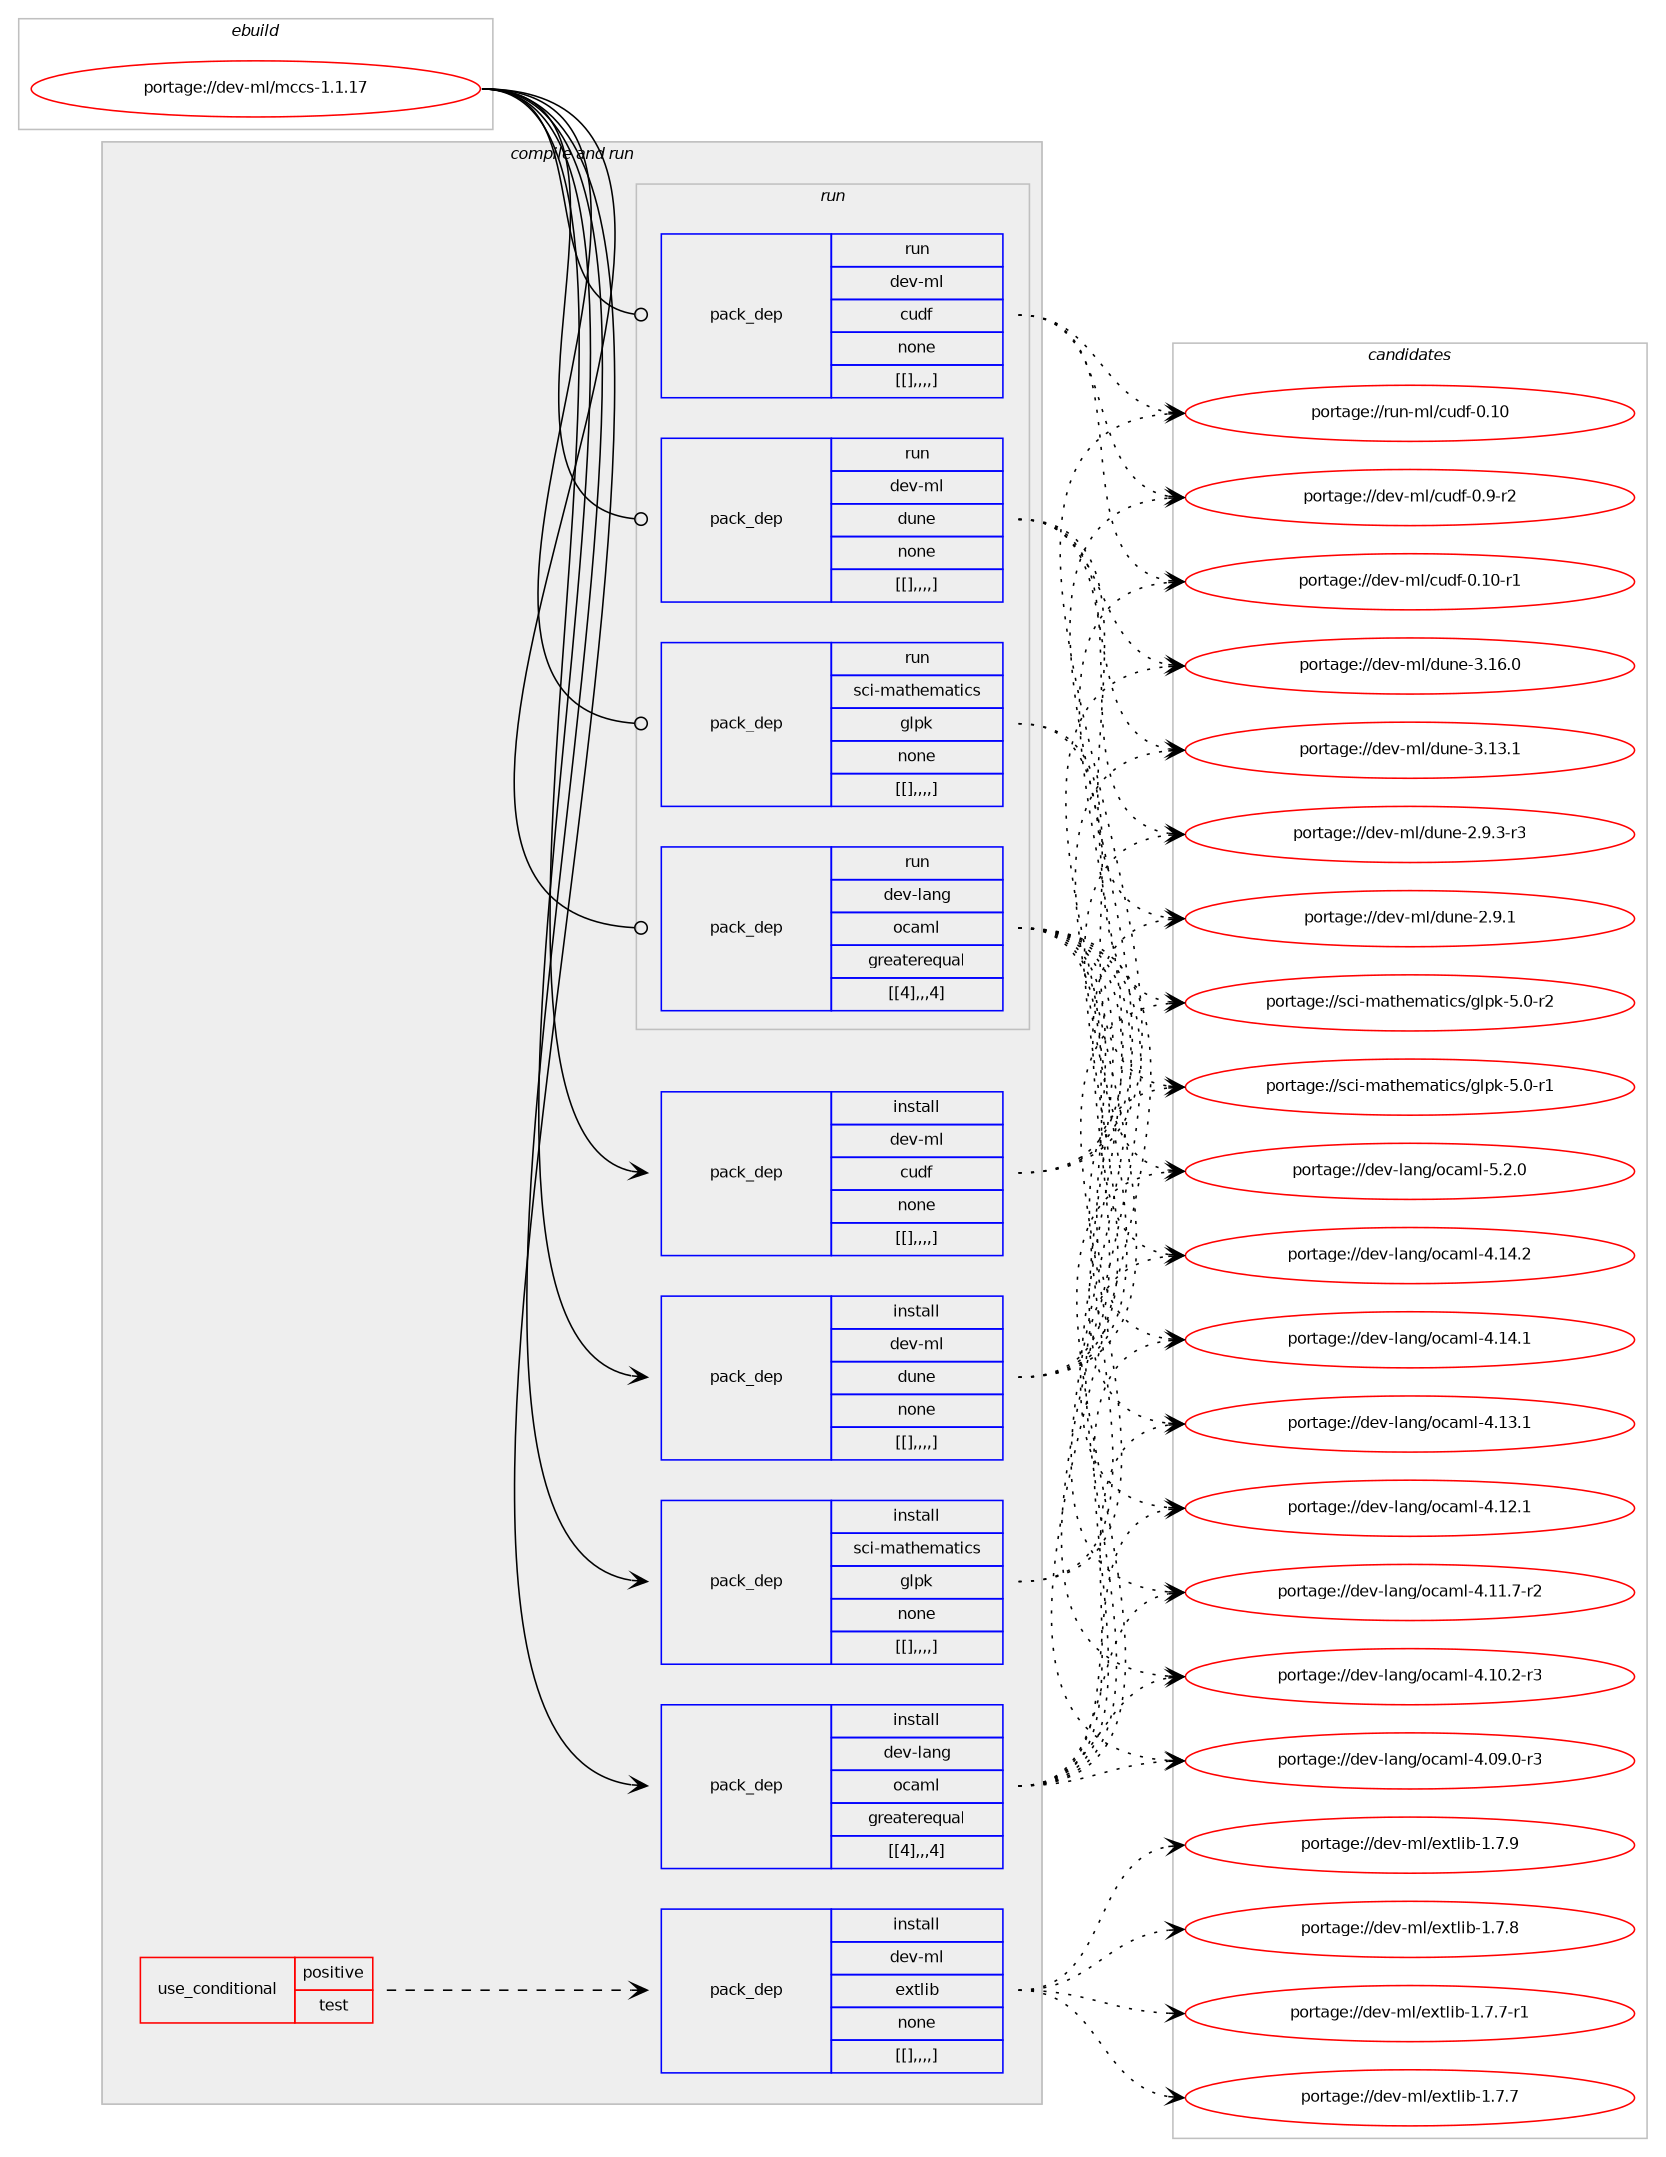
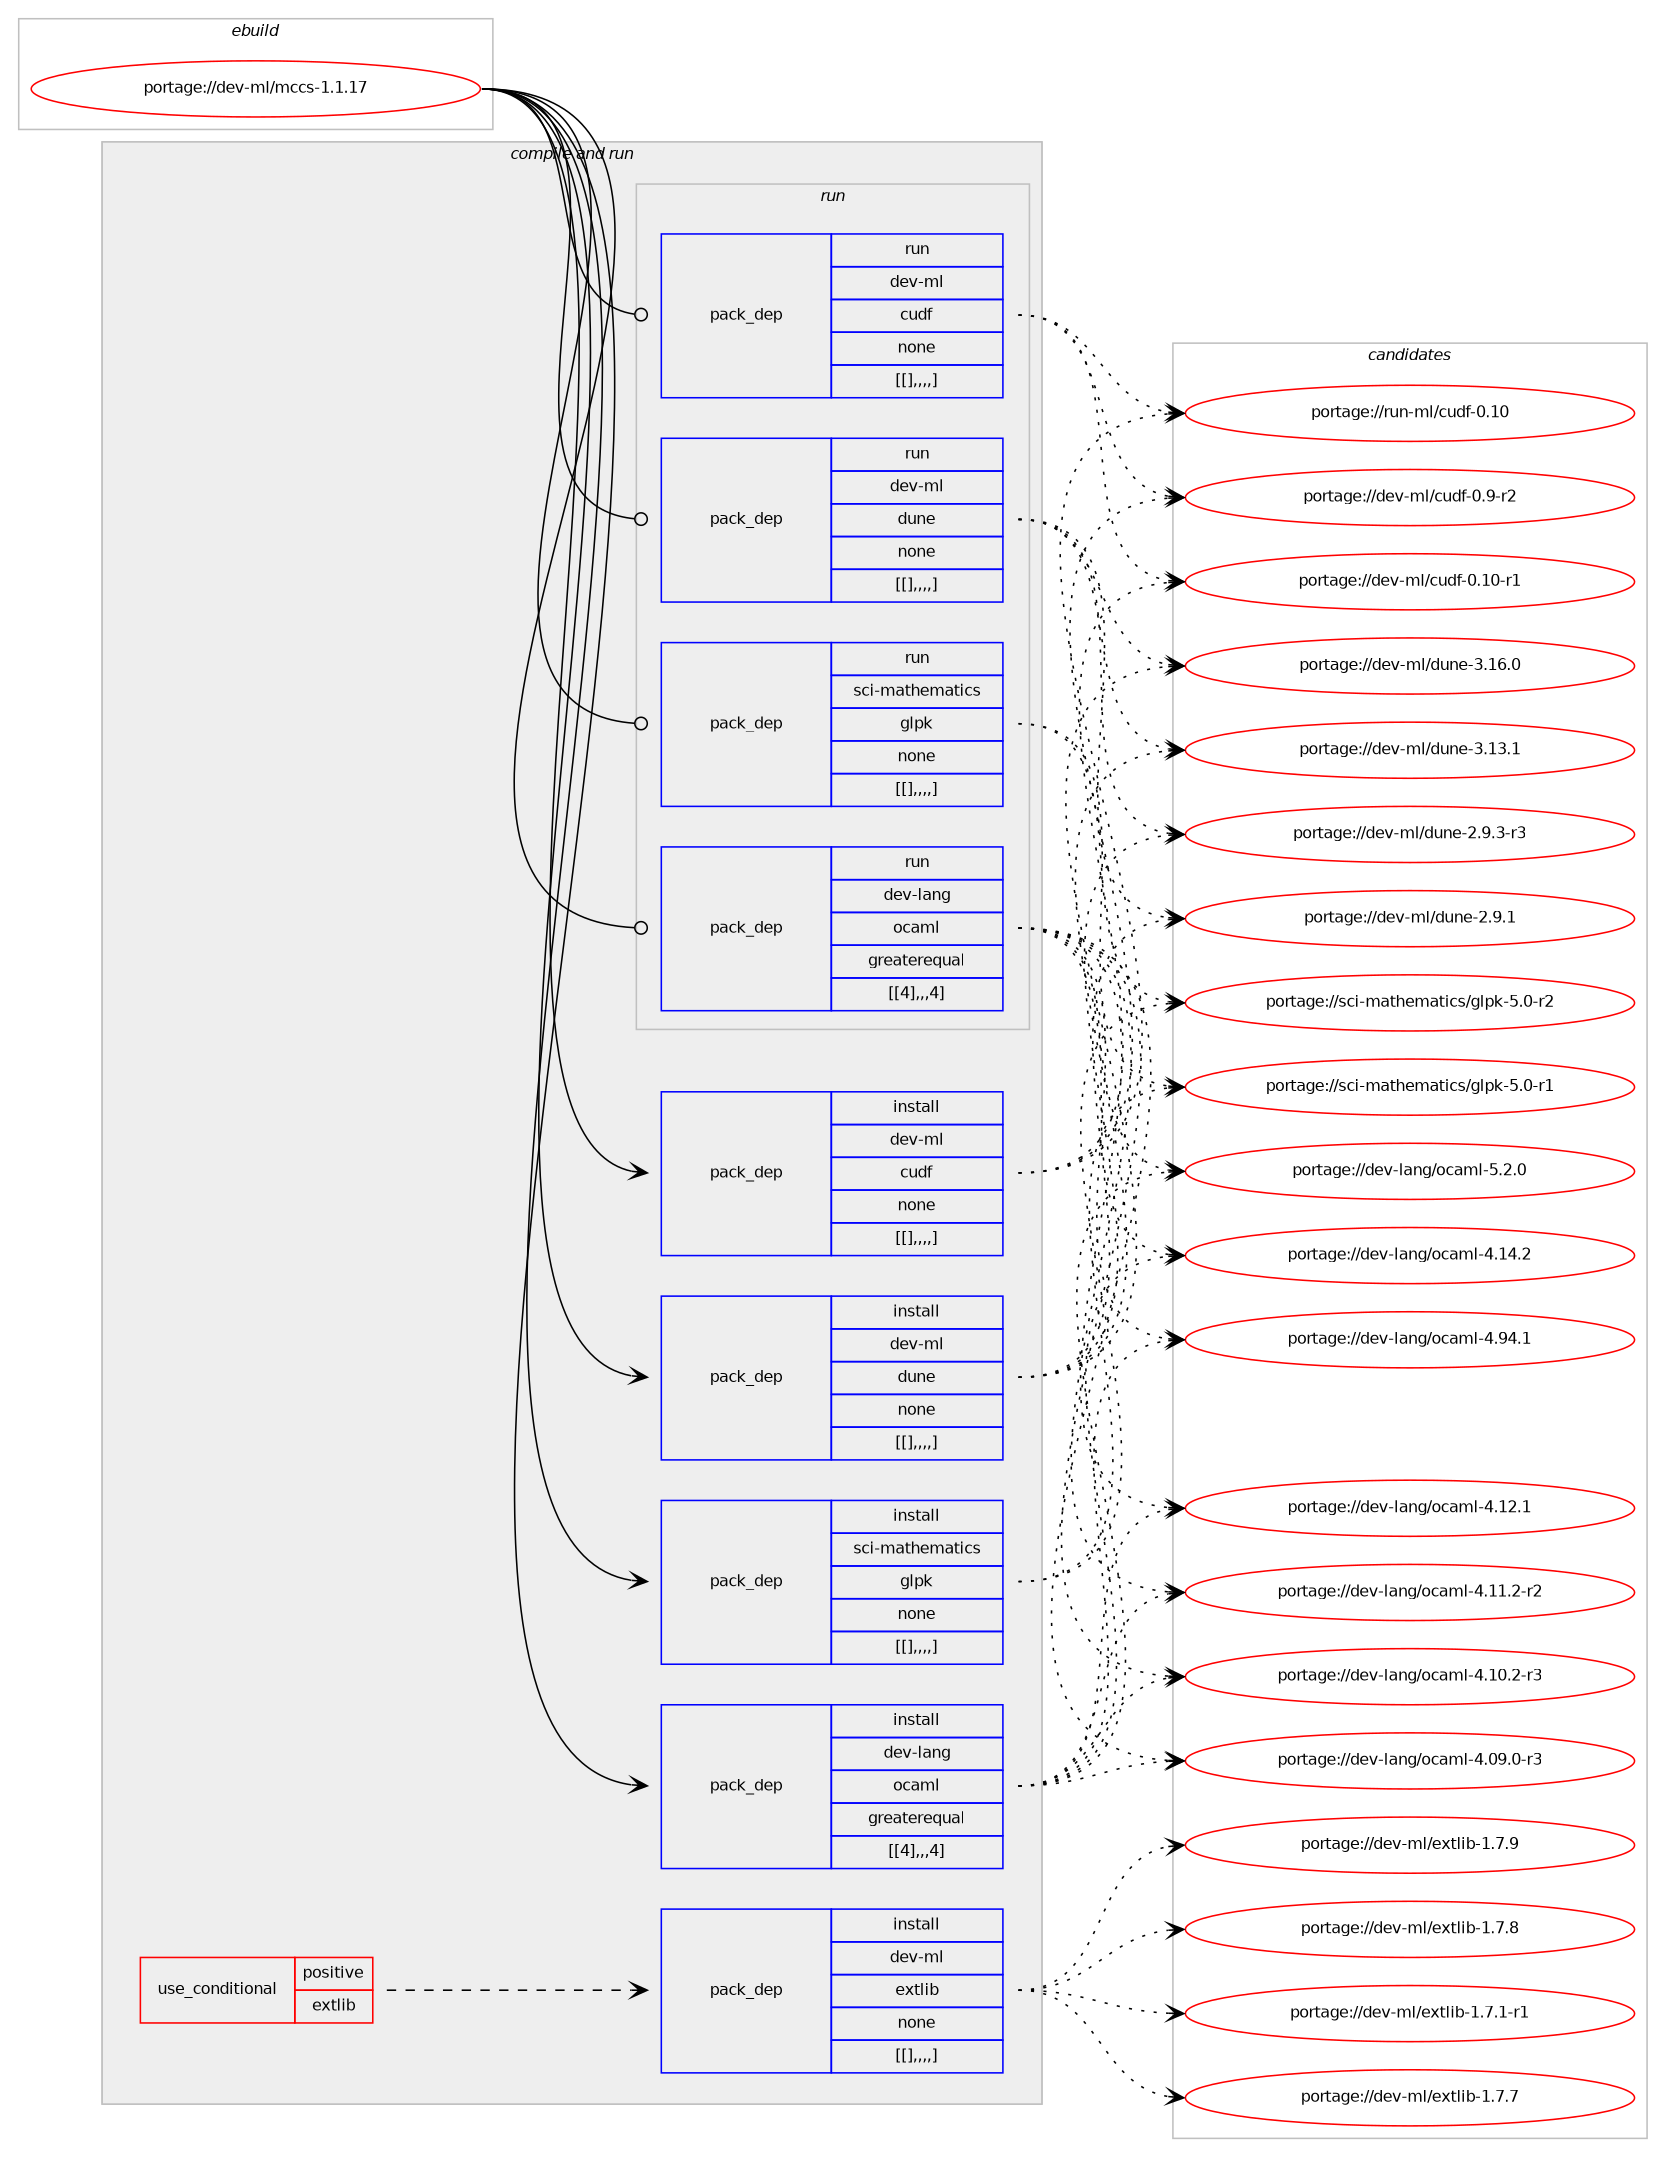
  digraph {
    compound=true
    concentrate=true
    fontname=Helvetica
    fontsize=10
    newrank=true
    rankdir=LR
    ranksep=1.5
    node [color=red fontname=Helvetica fontsize=10]
    edge [arrowhead=vee headport=w style=dotted tailport=e weight=100]
    n1 [label="portage://dev-ml/mccs-1.1.17" width=4]
    n2 [color=blue label=<<TABLE BORDER="0" CELLBORDER="1" CELLSPACING="0" CELLPADDING="4" WIDTH="220"><TR><TD ROWSPAN="6" CELLPADDING="30">pack_dep</TD></TR><TR><TD WIDTH="110">install</TD></TR><TR><TD>dev-ml</TD></TR><TR><TD>extlib</TD></TR><TR><TD>none</TD></TR><TR><TD>[[],,,,]</TD></TR></TABLE>> shape=none]
-   n3 [label=<<TABLE BORDER="0" CELLBORDER="1" CELLSPACING="0" CELLPADDING="4"><TR><TD ROWSPAN="3" CELLPADDING="10">use_conditional</TD></TR><TR><TD>positive</TD></TR><TR><TD>test</TD></TR></TABLE>> shape=none]
+   n3 [label=<<TABLE BORDER="0" CELLBORDER="1" CELLSPACING="0" CELLPADDING="4"><TR><TD ROWSPAN="3" CELLPADDING="10">use_conditional</TD></TR><TR><TD>positive</TD></TR><TR><TD>extlib</TD></TR></TABLE>> shape=none]
    n4 [color=blue label=<<TABLE BORDER="0" CELLBORDER="1" CELLSPACING="0" CELLPADDING="4" WIDTH="220"><TR><TD ROWSPAN="6" CELLPADDING="30">pack_dep</TD></TR><TR><TD WIDTH="110">install</TD></TR><TR><TD>dev-lang</TD></TR><TR><TD>ocaml</TD></TR><TR><TD>greaterequal</TD></TR><TR><TD>[[4],,,4]</TD></TR></TABLE>> shape=none]
    n5 [color=blue label=<<TABLE BORDER="0" CELLBORDER="1" CELLSPACING="0" CELLPADDING="4" WIDTH="220"><TR><TD ROWSPAN="6" CELLPADDING="30">pack_dep</TD></TR><TR><TD WIDTH="110">install</TD></TR><TR><TD>dev-ml</TD></TR><TR><TD>cudf</TD></TR><TR><TD>none</TD></TR><TR><TD>[[],,,,]</TD></TR></TABLE>> shape=none]
    n6 [color=blue label=<<TABLE BORDER="0" CELLBORDER="1" CELLSPACING="0" CELLPADDING="4" WIDTH="220"><TR><TD ROWSPAN="6" CELLPADDING="30">pack_dep</TD></TR><TR><TD WIDTH="110">install</TD></TR><TR><TD>dev-ml</TD></TR><TR><TD>dune</TD></TR><TR><TD>none</TD></TR><TR><TD>[[],,,,]</TD></TR></TABLE>> shape=none]
    n7 [color=blue label=<<TABLE BORDER="0" CELLBORDER="1" CELLSPACING="0" CELLPADDING="4" WIDTH="220"><TR><TD ROWSPAN="6" CELLPADDING="30">pack_dep</TD></TR><TR><TD WIDTH="110">install</TD></TR><TR><TD>sci-mathematics</TD></TR><TR><TD>glpk</TD></TR><TR><TD>none</TD></TR><TR><TD>[[],,,,]</TD></TR></TABLE>> shape=none]
    n8 [color=blue label=<<TABLE BORDER="0" CELLBORDER="1" CELLSPACING="0" CELLPADDING="4" WIDTH="220"><TR><TD ROWSPAN="6" CELLPADDING="30">pack_dep</TD></TR><TR><TD WIDTH="110">run</TD></TR><TR><TD>sci-mathematics</TD></TR><TR><TD>glpk</TD></TR><TR><TD>none</TD></TR><TR><TD>[[],,,,]</TD></TR></TABLE>> shape=none]
    n9 [color=blue label=<<TABLE BORDER="0" CELLBORDER="1" CELLSPACING="0" CELLPADDING="4" WIDTH="220"><TR><TD ROWSPAN="6" CELLPADDING="30">pack_dep</TD></TR><TR><TD WIDTH="110">run</TD></TR><TR><TD>dev-lang</TD></TR><TR><TD>ocaml</TD></TR><TR><TD>greaterequal</TD></TR><TR><TD>[[4],,,4]</TD></TR></TABLE>> shape=none]
    n10 [color=blue label=<<TABLE BORDER="0" CELLBORDER="1" CELLSPACING="0" CELLPADDING="4" WIDTH="220"><TR><TD ROWSPAN="6" CELLPADDING="30">pack_dep</TD></TR><TR><TD WIDTH="110">run</TD></TR><TR><TD>dev-ml</TD></TR><TR><TD>cudf</TD></TR><TR><TD>none</TD></TR><TR><TD>[[],,,,]</TD></TR></TABLE>> shape=none]
    n11 [color=blue label=<<TABLE BORDER="0" CELLBORDER="1" CELLSPACING="0" CELLPADDING="4" WIDTH="220"><TR><TD ROWSPAN="6" CELLPADDING="30">pack_dep</TD></TR><TR><TD WIDTH="110">run</TD></TR><TR><TD>dev-ml</TD></TR><TR><TD>dune</TD></TR><TR><TD>none</TD></TR><TR><TD>[[],,,,]</TD></TR></TABLE>> shape=none]
    n12 [label="portage://dev-ml/extlib-1.7.9" width=4]
    n13 [label="portage://dev-ml/extlib-1.7.8" width=4]
-   n14 [label="portage://dev-ml/extlib-1.7.7-r1" width=4]
+   n14 [label="portage://dev-ml/extlib-1.7.1-r1" width=4]
    n15 [label="portage://dev-ml/extlib-1.7.7" width=4]
    n16 [label="portage://dev-lang/ocaml-5.2.0" width=4]
    n17 [label="portage://dev-lang/ocaml-4.14.2" width=4]
-   n18 [label="portage://dev-lang/ocaml-4.14.1" width=4]
-   n19 [label="portage://dev-lang/ocaml-4.13.1" width=4]
+   n18 [label="portage://dev-lang/ocaml-4.94.1" width=4]
    n20 [label="portage://dev-lang/ocaml-4.12.1" width=4]
-   n21 [label="portage://dev-lang/ocaml-4.11.7-r2" width=4]
+   n21 [label="portage://dev-lang/ocaml-4.11.2-r2" width=4]
    n22 [label="portage://dev-lang/ocaml-4.10.2-r3" width=4]
    n23 [label="portage://dev-lang/ocaml-4.09.0-r3" width=4]
    n24 [label="portage://dev-ml/cudf-0.10-r1" width=4]
    n25 [label="portage://run-ml/cudf-0.10" width=4]
    n26 [label="portage://dev-ml/cudf-0.9-r2" width=4]
    n27 [label="portage://dev-ml/dune-3.16.0" width=4]
    n28 [label="portage://dev-ml/dune-3.13.1" width=4]
    n29 [label="portage://dev-ml/dune-2.9.3-r3" width=4]
    n30 [label="portage://dev-ml/dune-2.9.1" width=4]
    n31 [label="portage://sci-mathematics/glpk-5.0-r2" width=4]
    n32 [label="portage://sci-mathematics/glpk-5.0-r1" width=4]
    subgraph cluster_1 {
      color=gray
      label=<<i>ebuild</i>>
      n1
    }
    subgraph cluster_2 {
      color=gray
      label=<<i>dependencies</i>>
      subgraph cluster_3 {
        color=gray
        fillcolor="#eeeeee"
        label=<<i>compile</i>>
        style=filled
        subgraph sub_4 {
          color=gray
          fillcolor="#eeeeee"
          label=<<i>compile</i>>
          style=filled
          n3
          subgraph sub_5 {
            color=gray
            fillcolor="#eeeeee"
            label=<<i>compile</i>>
            style=filled
            n2
          }
        }
        subgraph sub_6 {
          color=gray
          fillcolor="#eeeeee"
          label=<<i>compile</i>>
          style=filled
          n4
        }
        subgraph sub_7 {
          color=gray
          fillcolor="#eeeeee"
          label=<<i>compile</i>>
          style=filled
          n5
        }
        subgraph sub_8 {
          color=gray
          fillcolor="#eeeeee"
          label=<<i>compile</i>>
          style=filled
          n6
        }
        subgraph sub_9 {
          color=gray
          fillcolor="#eeeeee"
          label=<<i>compile</i>>
          style=filled
          n7
        }
      }
      subgraph cluster_10 {
        color=gray
        fillcolor="#eeeeee"
        label=<<i>compile and run</i>>
        style=filled
      }
      subgraph cluster_11 {
        color=gray
        fillcolor="#eeeeee"
        label=<<i>run</i>>
        style=filled
        subgraph sub_12 {
          color=gray
          fillcolor="#eeeeee"
          label=<<i>run</i>>
          style=filled
          n8
        }
        subgraph sub_13 {
          color=gray
          fillcolor="#eeeeee"
          label=<<i>run</i>>
          style=filled
          n9
        }
        subgraph sub_14 {
          color=gray
          fillcolor="#eeeeee"
          label=<<i>run</i>>
          style=filled
          n10
        }
        subgraph sub_15 {
          color=gray
          fillcolor="#eeeeee"
          label=<<i>run</i>>
          style=filled
          n11
        }
      }
    }
    subgraph cluster_16 {
      color=gray
      label=<<i>candidates</i>>
      rank=same
      subgraph sub_17 {
        color=black
        label=<<i>candidates</i>>
        nodesep=1
        rank=same
        n12
        n13
        n14
        n15
      }
      subgraph sub_18 {
        color=black
        label=<<i>candidates</i>>
        nodesep=1
        rank=same
        n16
        n17
        n18
-       n19
        n20
        n21
        n22
        n23
      }
      subgraph sub_19 {
        color=black
        label=<<i>candidates</i>>
        nodesep=1
        rank=same
        n24
        n25
        n26
      }
      subgraph sub_20 {
        color=black
        label=<<i>candidates</i>>
        nodesep=1
        rank=same
        n27
        n28
        n29
        n30
      }
      subgraph sub_21 {
        color=black
        label=<<i>candidates</i>>
        nodesep=1
        rank=same
        n31
        n32
      }
      subgraph sub_22 {
        color=black
        label=<<i>candidates</i>>
        nodesep=1
        rank=same
        n16
        n17
        n18
-       n19
        n20
        n21
        n22
        n23
      }
      subgraph sub_23 {
        color=black
        label=<<i>candidates</i>>
        nodesep=1
        rank=same
        n24
        n25
        n26
      }
      subgraph sub_24 {
        color=black
        label=<<i>candidates</i>>
        nodesep=1
        rank=same
        n27
        n28
        n29
        n30
      }
      subgraph sub_25 {
        color=black
        label=<<i>candidates</i>>
        nodesep=1
        rank=same
        n31
        n32
      }
    }
    n1 -> n4 [style=solid weight=20]
    n1 -> n5 [style=solid weight=20]
    n1 -> n6 [style=solid weight=20]
    n1 -> n7 [style=solid weight=20]
    n1 -> n8 [arrowhead=odot style=solid weight=20]
    n1 -> n9 [arrowhead=odot style=solid weight=20]
    n1 -> n10 [arrowhead=odot style=solid weight=20]
    n1 -> n11 [arrowhead=odot style=solid weight=20]
    n2 -> n12
    n2 -> n13
    n2 -> n14
    n2 -> n15
    n3 -> n2 [style=dashed weight=20]
    n4 -> n16
    n4 -> n17
    n4 -> n18
-   n4 -> n19
    n4 -> n20
    n4 -> n21
    n4 -> n22
    n4 -> n23
    n5 -> n24
    n5 -> n25
    n5 -> n26
    n6 -> n27
    n6 -> n28
    n6 -> n29
    n6 -> n30
    n7 -> n31
    n7 -> n32
    n8 -> n31
    n8 -> n32
    n9 -> n16
    n9 -> n17
    n9 -> n18
-   n9 -> n19
    n9 -> n20
    n9 -> n21
    n9 -> n22
    n9 -> n23
    n10 -> n24
    n10 -> n25
    n10 -> n26
    n11 -> n27
    n11 -> n28
    n11 -> n29
    n11 -> n30
  }
